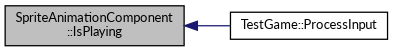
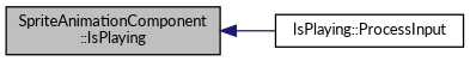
  digraph {
    rankdir=LR
    fontname=Lato
    node [color=black fontname=Lato fontsize=10 shape=record style=filled]
    n1 [fillcolor=grey75 fontcolor=black height=0.2 label="SpriteAnimationComponent\l::IsPlaying" width=0.4]
-   n2 [fillcolor=white height=0.2 label="TestGame::ProcessInput" width=0.4]
+   n2 [fillcolor=white height=0.2 label="IsPlaying::ProcessInput" width=0.4]
    n1 -> n2 [color=midnightblue dir=back fontname=Lato fontsize=10 labelfontname=Helvetica labelfontsize=10 style=solid]
  }
